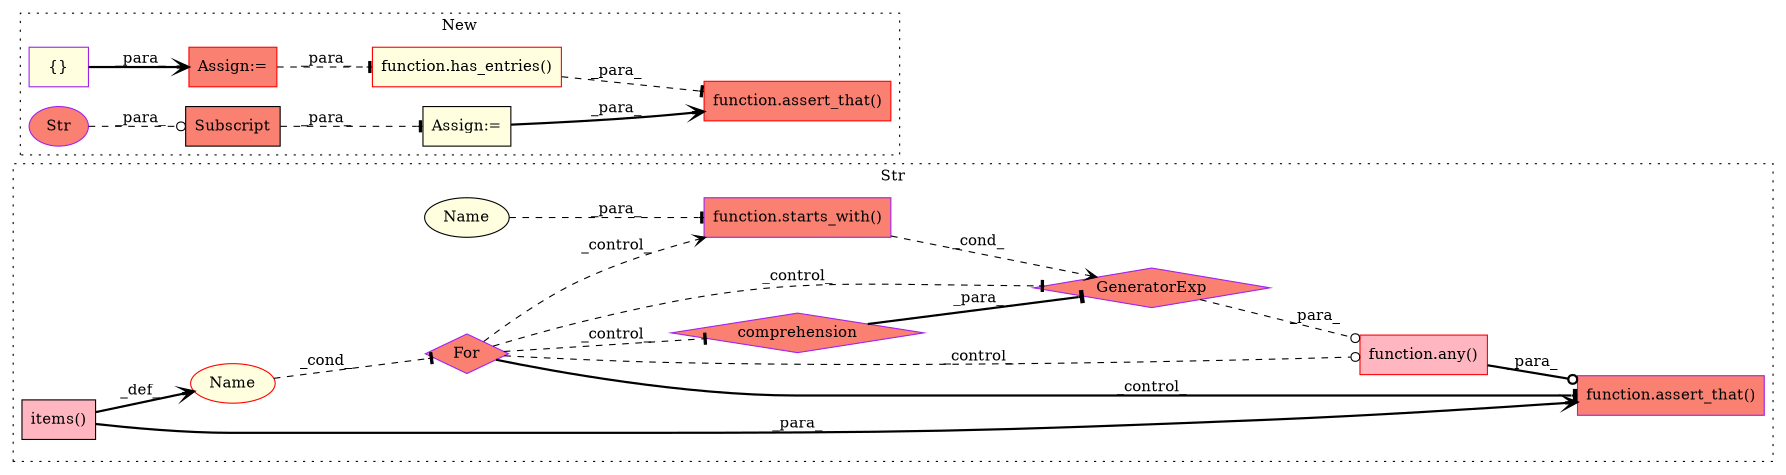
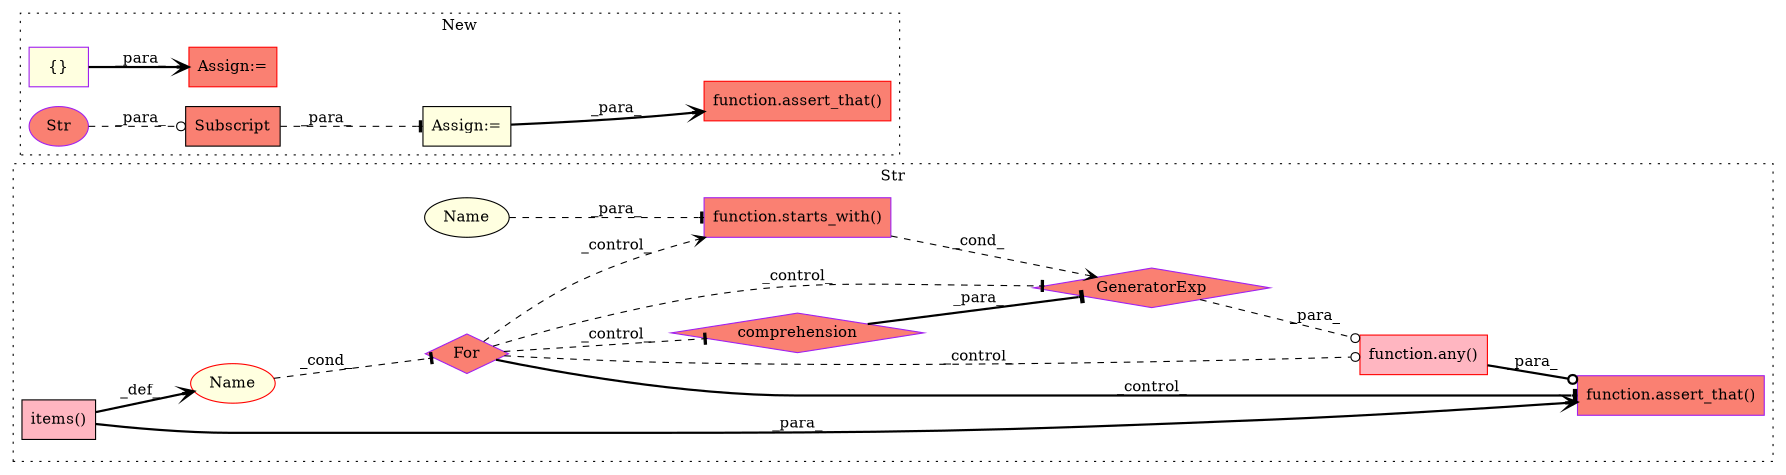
  digraph {
    rankdir=LR
    node [a=75 color=purple fillcolor=salmon l="12,1" shape=box style=filled]
    edge [arrowhead=tee style=dashed]
    n1 [label="function.starts_with()" s="2772,2795"]
    n2 [a=45 l=3 label=comprehension s=2797 shape=diamond]
    n3 [label="function.assert_that()" s="2751,2843"]
    n4 [color=black fillcolor=lightpink l=20 label="items()" s=2721]
    n5 [a=55 l=11 label=GeneratorExp s=2772 shape=diamond]
    n6 [a=87 color=red fillcolor=lightyellow l=5 label=Name s=2712 shape=ellipse]
    n7 [a=107 l="4,10" label=For s="2703,2741" shape=diamond]
    n8 [color=red fillcolor=lightpink l="4,60" label="function.any()" s="2768,2783"]
    n9 [a=87 color=black fillcolor=lightyellow l=11 label=Name s=2784 shape=ellipse]
    n10 [color=red label="function.assert_that()" s="3333,3372"]
    n11 [a=95 fillcolor=lightyellow l="1,1" label="{}" s="3133,3281"]
-   n12 [color=red fillcolor=lightyellow label="function.has_entries()" s="3351,3371"]
    n13 [a=68 color=black fillcolor=lightyellow l=3 label="Assign:=" s=3094]
    n14 [a=63 color=black l="20,0" label=Subscript s="3097,0"]
    n15 [a=66 l=6 label=Str s=3110 shape=ellipse]
    n16 [a=68 color=red l=3 label="Assign:=" s=3130]
    subgraph cluster_1 {
      label=Str
      style=dotted
      n1
      n2
      n3
      n4
      n5
      n6
      n7
      n8
      n9
    }
    subgraph cluster_2 {
      label=New
      style=dotted
      n10
      n11
-     n12
      n13
      n14
      n15
      n16
    }
    n1 -> n5 [arrowhead=vee label=_cond_]
    n2 -> n5 [label=_para_ style=bold]
    n4 -> n3 [arrowhead=vee label=_para_ style=bold]
    n4 -> n6 [arrowhead=vee label=_def_ style=bold]
    n5 -> n8 [arrowhead=odot label=_para_]
    n6 -> n7 [label=_cond_]
    n7 -> n1 [arrowhead=vee label=_control_]
    n7 -> n2 [label=_control_]
    n7 -> n3 [label=_control_ style=bold]
    n7 -> n5 [label=_control_]
    n7 -> n8 [arrowhead=odot label=_control_]
    n8 -> n3 [arrowhead=odot label=_para_ style=bold]
    n9 -> n1 [label=_para_]
    n11 -> n16 [arrowhead=vee label=_para_ style=bold]
-   n12 -> n10 [label=_para_]
    n13 -> n10 [arrowhead=vee label=_para_ style=bold]
    n14 -> n13 [label=_para_]
    n15 -> n14 [arrowhead=odot label=_para_]
-   n16 -> n12 [label=_para_]
  }
